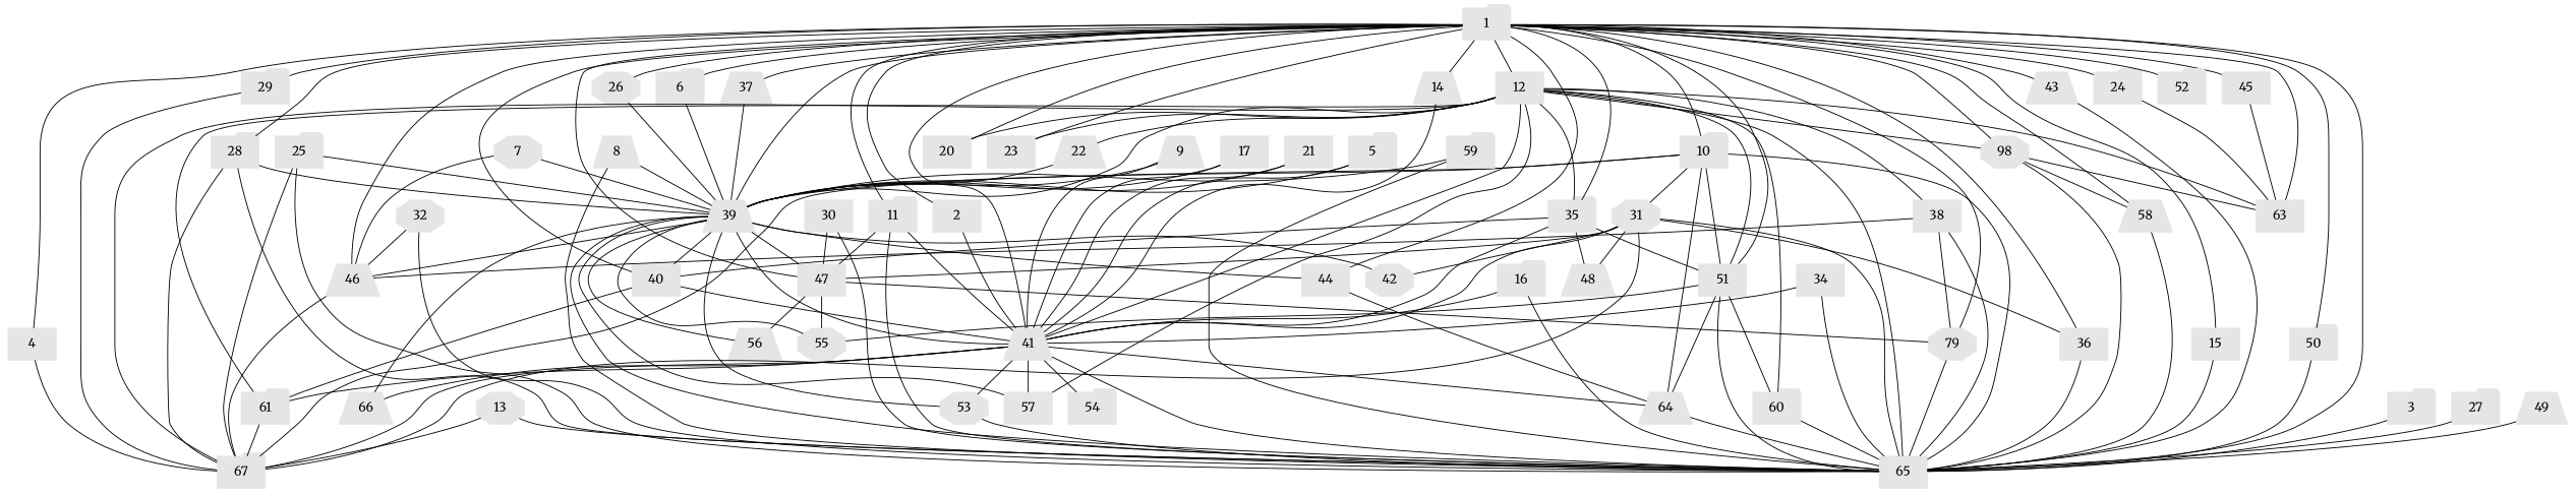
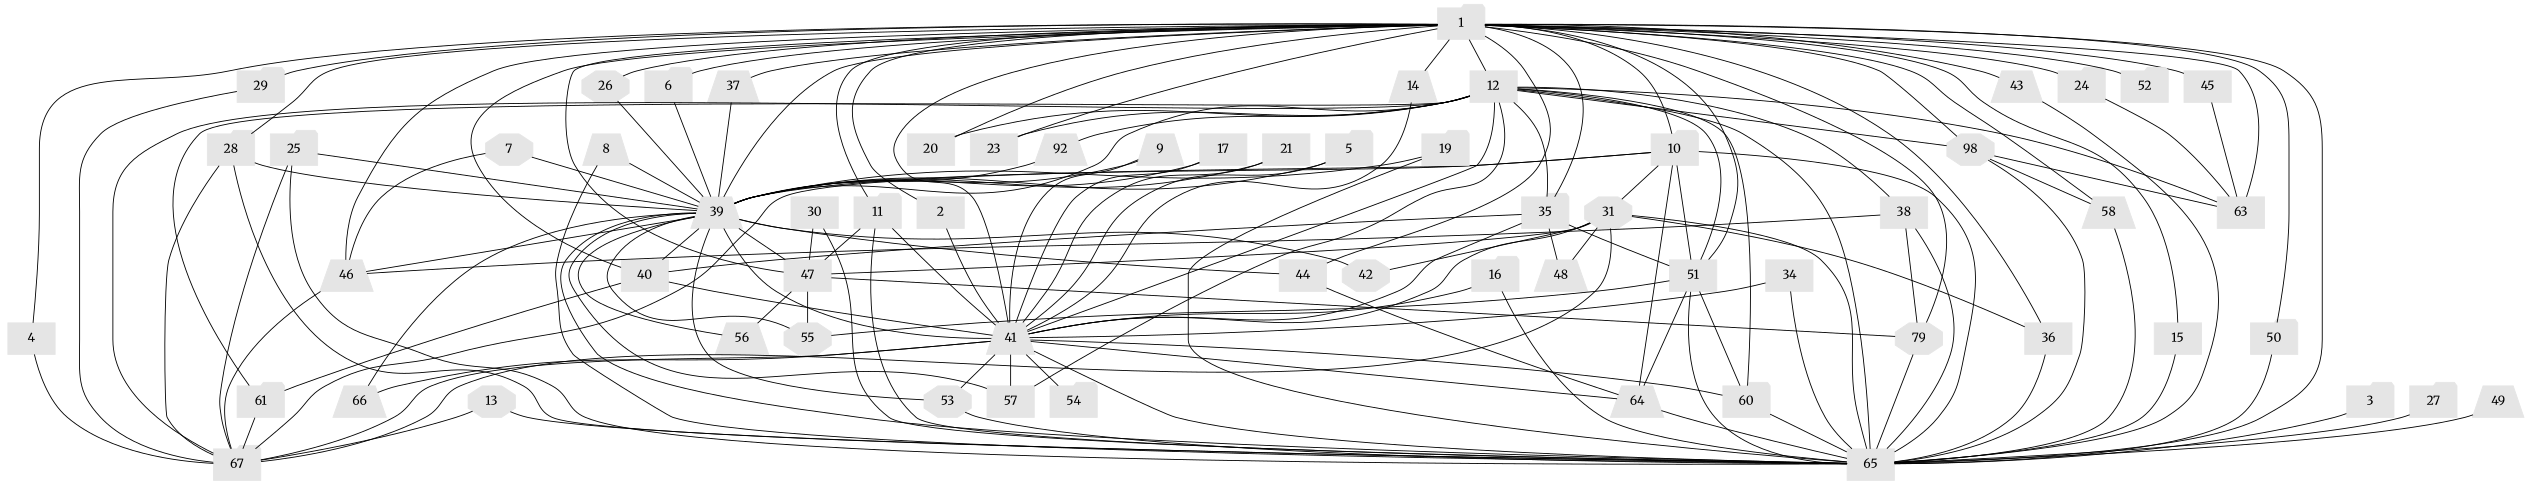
  graph {
    fontname=Merriweather
    node [color=gray90 fontname=Merriweather shape=folder style=filled]
    edge [fontname=Merriweather weight=1.0]
    1
    2 [shape=box]
    4 [shape=box]
    6
    10
    11
    12 [shape=box]
    14 [shape=trapezium]
    15 [shape=box]
    n10 [label=98 shape=octagon]
    20 [shape=box]
    23 [shape=box]
    24
    26 [shape=octagon]
    28
    29
    35
    36 [shape=box]
    37 [shape=trapezium]
    39 [shape=trapezium]
    40 [shape=box]
    41 [shape=trapezium]
    43 [shape=trapezium]
    44 [shape=box]
    45 [shape=box]
    46 [shape=trapezium]
    47 [shape=box]
    50
    51 [shape=box]
    52
    58 [shape=trapezium]
    n32 [label=79 shape=octagon]
    63 [shape=box]
    65 [shape=box]
    67
    31 [shape=octagon]
    64 [shape=trapezium]
-   22 [shape=trapezium]
+   22 [shape=trapezium label=92]
    38 [shape=box]
    57 [shape=box]
    60
    61
    48 [shape=trapezium]
    42 [shape=octagon]
    53 [shape=octagon]
    55 [shape=octagon]
    56 [shape=trapezium]
    66 [shape=trapezium]
    54
    3
    5
    7 [shape=octagon]
    8 [shape=trapezium]
    9 [shape=trapezium]
    13 [shape=octagon]
    16
    17 [shape=box]
-   19 [label=59]
+   19
    21 [shape=box]
    25
    27
    30 [shape=box]
-   32 [shape=octagon]
    34 [shape=box]
    49 [shape=trapezium]
    1 -- 2
    1 -- 4
    1 -- 6
    1 -- 10 [weight=3.0]
    1 -- 11
    1 -- 12 [weight=5.0]
    1 -- 14
    1 -- 15
    1 -- n10
    1 -- 20
    1 -- 23
    1 -- 24
    1 -- 26 [weight=2.0]
    1 -- 28 [weight=2.0]
    1 -- 29 [weight=2.0]
    1 -- 35
    1 -- 36
    1 -- 37 [weight=2.0]
    1 -- 39 [weight=8.0]
    1 -- 40
    1 -- 41 [weight=5.0]
    1 -- 43 [weight=2.0]
    1 -- 44
    1 -- 45
    1 -- 46
    1 -- 47 [weight=2.0]
    1 -- 50
    1 -- 51
    1 -- 52
    1 -- 58
    1 -- n32
    1 -- 63 [weight=2.0]
    1 -- 65 [weight=8.0]
    2 -- 41
    4 -- 67
    6 -- 39
    10 -- 39
    10 -- 51
    10 -- 65
    10 -- 67
    10 -- 31
    10 -- 64
    11 -- 41
    11 -- 47
    11 -- 65
    12 -- n10
    12 -- 20
    12 -- 23
    12 -- 35
    12 -- 39 [weight=2.0]
    12 -- 41
    12 -- 51
    12 -- 63 [weight=2.0]
    12 -- 65 [weight=2.0]
    12 -- 67
    12 -- 22
    12 -- 38 [weight=3.0]
    12 -- 57
    12 -- 60
    12 -- 61
    14 -- 41
    15 -- 65
    n10 -- 58
    n10 -- 63
    n10 -- 65
    24 -- 63
    26 -- 39
    28 -- 39
    28 -- 65
    28 -- 67
    29 -- 67
    35 -- 40
    35 -- 41
    35 -- 51
    35 -- 48
    36 -- 65 [weight=2.0]
    37 -- 39
    39 -- 40 [weight=2.0]
    39 -- 41 [weight=2.0]
    39 -- 44
    39 -- 46
    39 -- 47
    39 -- 65 [weight=4.0]
    39 -- 57 [weight=2.0]
    39 -- 42
    39 -- 53
    39 -- 55
    39 -- 56
    39 -- 66
    40 -- 41 [weight=2.0]
    40 -- 61
    41 -- 65 [weight=2.0]
    41 -- 67
    41 -- 64
    41 -- 57
-   41 -- 61
+   41 -- 60
    41 -- 53
    41 -- 66
    41 -- 54
    43 -- 65
    44 -- 64
    45 -- 63
    46 -- 67
    47 -- n32
    47 -- 55
    47 -- 56
    50 -- 65
    51 -- 65
    51 -- 64
    51 -- 60
    51 -- 55
    58 -- 65
    n32 -- 65
    31 -- 36
    31 -- 41
    31 -- 47
    31 -- 65
    31 -- 67 [weight=2.0]
    31 -- 48
    31 -- 42 [weight=2.0]
    64 -- 65 [weight=2.0]
    22 -- 39
    38 -- 46
    38 -- n32
    38 -- 65 [weight=2.0]
    60 -- 65
    61 -- 67
    53 -- 65 [weight=2.0]
    3 -- 65
    5 -- 39
    5 -- 41
    7 -- 39
    7 -- 46
    8 -- 39
    8 -- 65
    9 -- 39
    9 -- 41
    13 -- 65
    13 -- 67
    16 -- 41
    16 -- 65
    17 -- 39
    17 -- 41
    19 -- 39
    19 -- 65 [weight=2.0]
    21 -- 39
    21 -- 41
    25 -- 39
    25 -- 65
    25 -- 67
    27 -- 65
    30 -- 47
    30 -- 65
-   32 -- 46
-   32 -- 65
    34 -- 41
    34 -- 65
    49 -- 65 [weight=2.0]
  }
